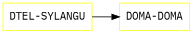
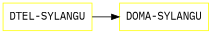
  digraph {
    rankdir=LR
    fontname="IBM Plex Mono"
    node [color=yellow shape=box fontname="IBM Plex Mono"]
    "DTEL-SYLANGU"
-   "DOMA-SYLANGU" [label="DOMA-DOMA"]
+   "DOMA-SYLANGU"
    "DTEL-SYLANGU" -> "DOMA-SYLANGU" [fontname="IBM Plex Mono"]
  }
